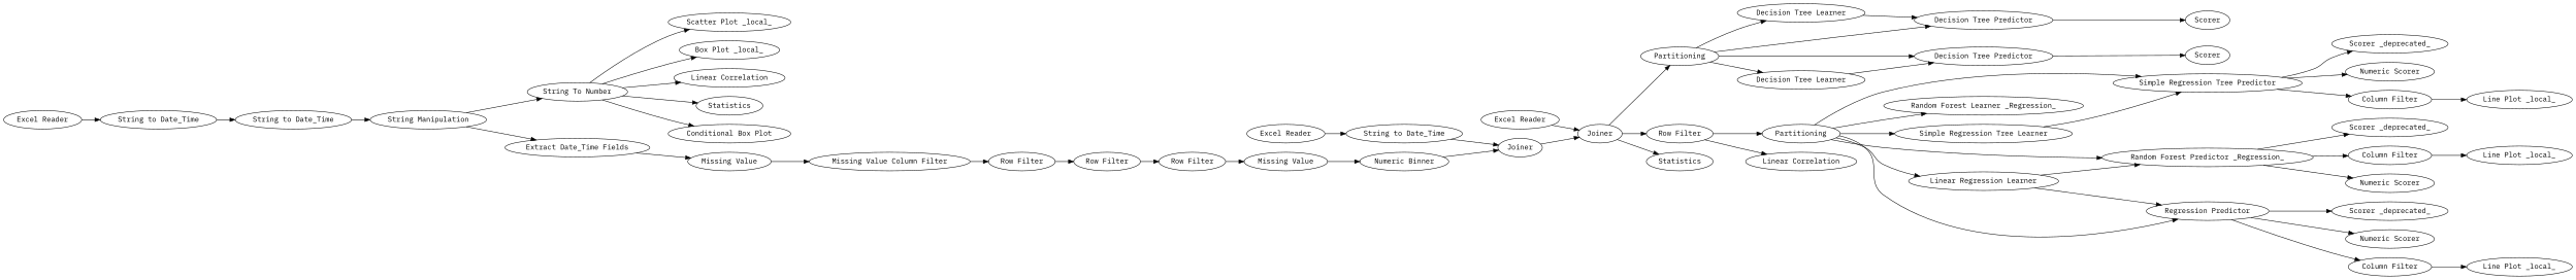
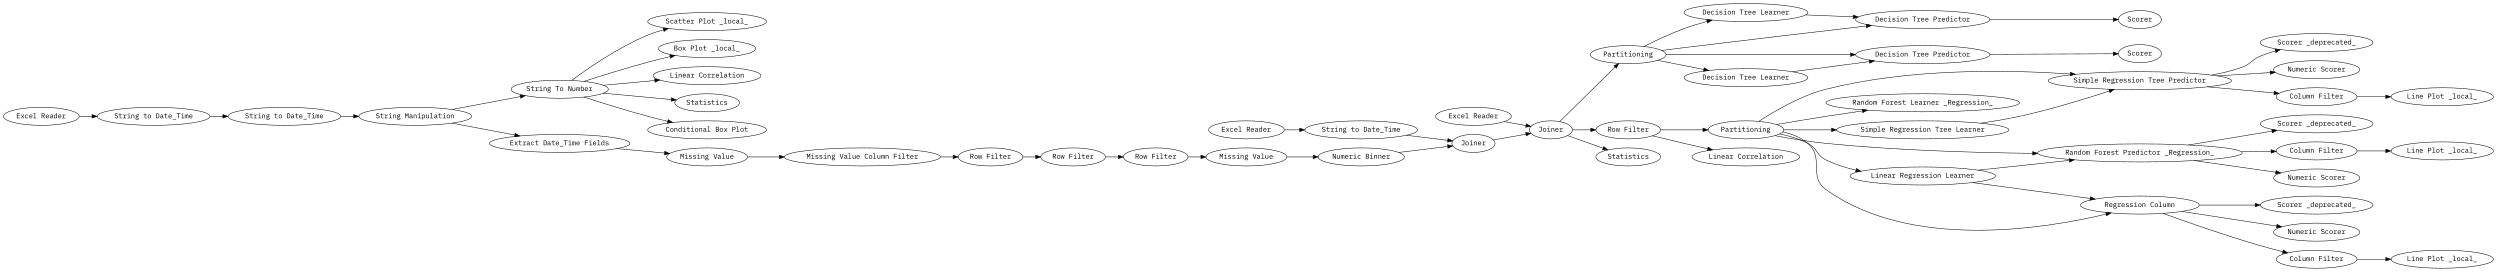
  digraph {
    fontname="IBM Plex Mono"
    rankdir=LR
    node [fontname="IBM Plex Mono"]
    edge [fontname="IBM Plex Mono"]
    n1 [label=Partitioning]
    n2 [label="Decision Tree Learner"]
    n3 [label="Decision Tree Predictor"]
    n4 [label="Decision Tree Learner"]
    n5 [label="Decision Tree Predictor"]
    n6 [label=Scorer]
    n7 [label=Scorer]
    n8 [label=Partitioning]
    n9 [label="Simple Regression Tree Predictor"]
    n10 [label="Random Forest Learner _Regression_"]
    n11 [label="Random Forest Predictor _Regression_"]
    n12 [label="Simple Regression Tree Learner"]
    n13 [label="Linear Regression Learner"]
-   n14 [label="Regression Predictor"]
+   n14 [label="Regression Column"]
    n15 [label="Scorer _deprecated_"]
    n16 [label="Numeric Scorer"]
    n17 [label="Column Filter"]
    n18 [label="Scorer _deprecated_"]
    n19 [label="Column Filter"]
    n20 [label="Numeric Scorer"]
    n21 [label="Scorer _deprecated_"]
    n22 [label="Numeric Scorer"]
    n23 [label="Column Filter"]
    n24 [label="Line Plot _local_"]
    n25 [label=Joiner]
    n26 [label="Row Filter"]
    n27 [label=Statistics]
    n28 [label="Linear Correlation"]
    n29 [label="Missing Value Column Filter"]
    n30 [label="Row Filter"]
    n31 [label="Row Filter"]
    n32 [label="Row Filter"]
    n33 [label="String to Date_Time"]
    n34 [label="String Manipulation"]
    n35 [label="String To Number"]
    n36 [label="Extract Date_Time Fields"]
    n37 [label="Scatter Plot _local_"]
    n38 [label="Box Plot _local_"]
    n39 [label="Linear Correlation"]
    n40 [label=Statistics]
    n41 [label="Conditional Box Plot"]
    n42 [label="Missing Value"]
    n43 [label="Line Plot _local_"]
    n44 [label="Missing Value"]
    n45 [label="Line Plot _local_"]
    n46 [label="Excel Reader"]
    n47 [label="String to Date_Time"]
    n48 [label="Excel Reader"]
    n49 [label="Excel Reader"]
    n50 [label="String to Date_Time"]
    n51 [label=Joiner]
    n52 [label="Numeric Binner"]
    n1 -> n2
    n1 -> n3
    n1 -> n4
    n1 -> n5
    n2 -> n5
    n3 -> n6
    n4 -> n3
    n5 -> n7
    n8 -> n9
    n8 -> n10
    n8 -> n11
    n8 -> n12
    n8 -> n13
    n8 -> n14
    n9 -> n15
    n9 -> n16
    n9 -> n17
    n11 -> n18
    n11 -> n19
    n11 -> n20
    n12 -> n9
    n13 -> n11
    n13 -> n14
    n14 -> n21
    n14 -> n22
    n14 -> n23
    n17 -> n24
    n19 -> n43
    n23 -> n45
    n25 -> n1
    n25 -> n26
    n25 -> n27
    n26 -> n8
    n26 -> n28
    n29 -> n30
    n30 -> n31
    n31 -> n32
    n32 -> n44
    n33 -> n34
    n34 -> n35
    n34 -> n36
    n35 -> n37
    n35 -> n38
    n35 -> n39
    n35 -> n40
    n35 -> n41
    n36 -> n42
    n42 -> n29
    n44 -> n52
    n46 -> n47
    n47 -> n33
    n48 -> n25
    n49 -> n50
    n50 -> n51
    n51 -> n25
    n52 -> n51
  }
